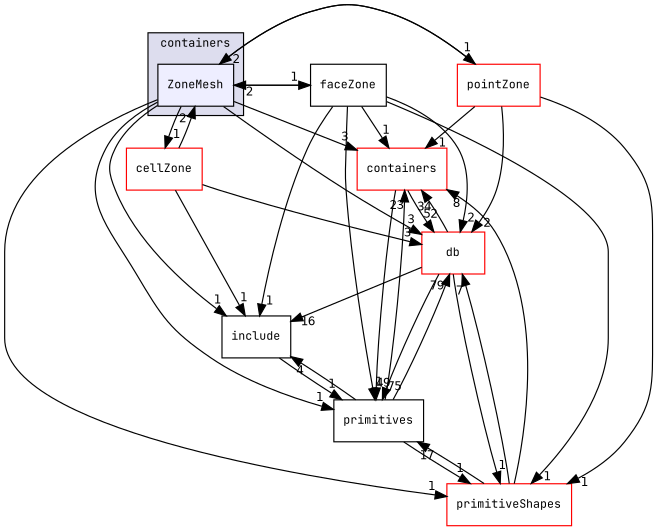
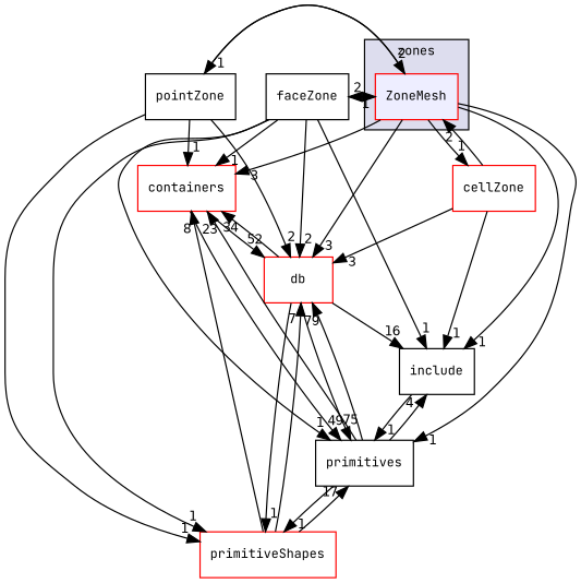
  digraph {
    compound=true
    fontname="JetBrains Mono"
    node [fontname="JetBrains Mono" fontsize=10 shape=box]
    edge [fontname="JetBrains Mono" headlabel=1 labeldistance=1.5 labelfontname=Helvetica labelfontsize=10]
-   n1 [fillcolor="#eeeeff" label=ZoneMesh pencolor=black style=filled]
+   n1 [fillcolor="#eeeeff" label=ZoneMesh pencolor=black style=filled color=red]
    n2 [color=red label=containers]
    n3 [label=faceZone]
    n4 [color=red label=db]
    n5 [color=red label=primitiveShapes]
    n6 [color=black label=primitives]
    n7 [label=include]
-   n8 [label=pointZone color=red]
+   n8 [label=pointZone]
    n9 [color=red label=cellZone]
    subgraph cluster_1 {
      bgcolor="#ddddee"
      fontsize=10
-     label=containers
+     label=zones
      pencolor=black
      n1
    }
    n1 -> n2 [headlabel=3]
    n1 -> n3
    n1 -> n4 [headlabel=3]
-   n1 -> n5
    n1 -> n6
    n1 -> n7
    n1 -> n8
    n1 -> n9
    n2 -> n4 [headlabel=52]
    n2 -> n6 [headlabel=49]
    n3 -> n1 [headlabel=2]
    n3 -> n2
    n3 -> n4 [headlabel=2]
    n3 -> n5
    n3 -> n6
    n3 -> n7
    n4 -> n2 [headlabel=34]
    n4 -> n5
    n4 -> n6 [headlabel=75]
    n4 -> n7 [headlabel=16]
    n5 -> n2 [headlabel=8]
    n5 -> n4 [headlabel=7]
    n5 -> n6 [headlabel=17]
    n6 -> n2 [headlabel=23]
    n6 -> n4 [headlabel=79]
    n6 -> n5
    n6 -> n7 [headlabel=4]
    n7 -> n6
    n8 -> n1 [headlabel=2]
    n8 -> n2
    n8 -> n4 [headlabel=2]
    n8 -> n5
    n9 -> n1 [headlabel=2]
    n9 -> n4 [headlabel=3]
    n9 -> n7
  }
